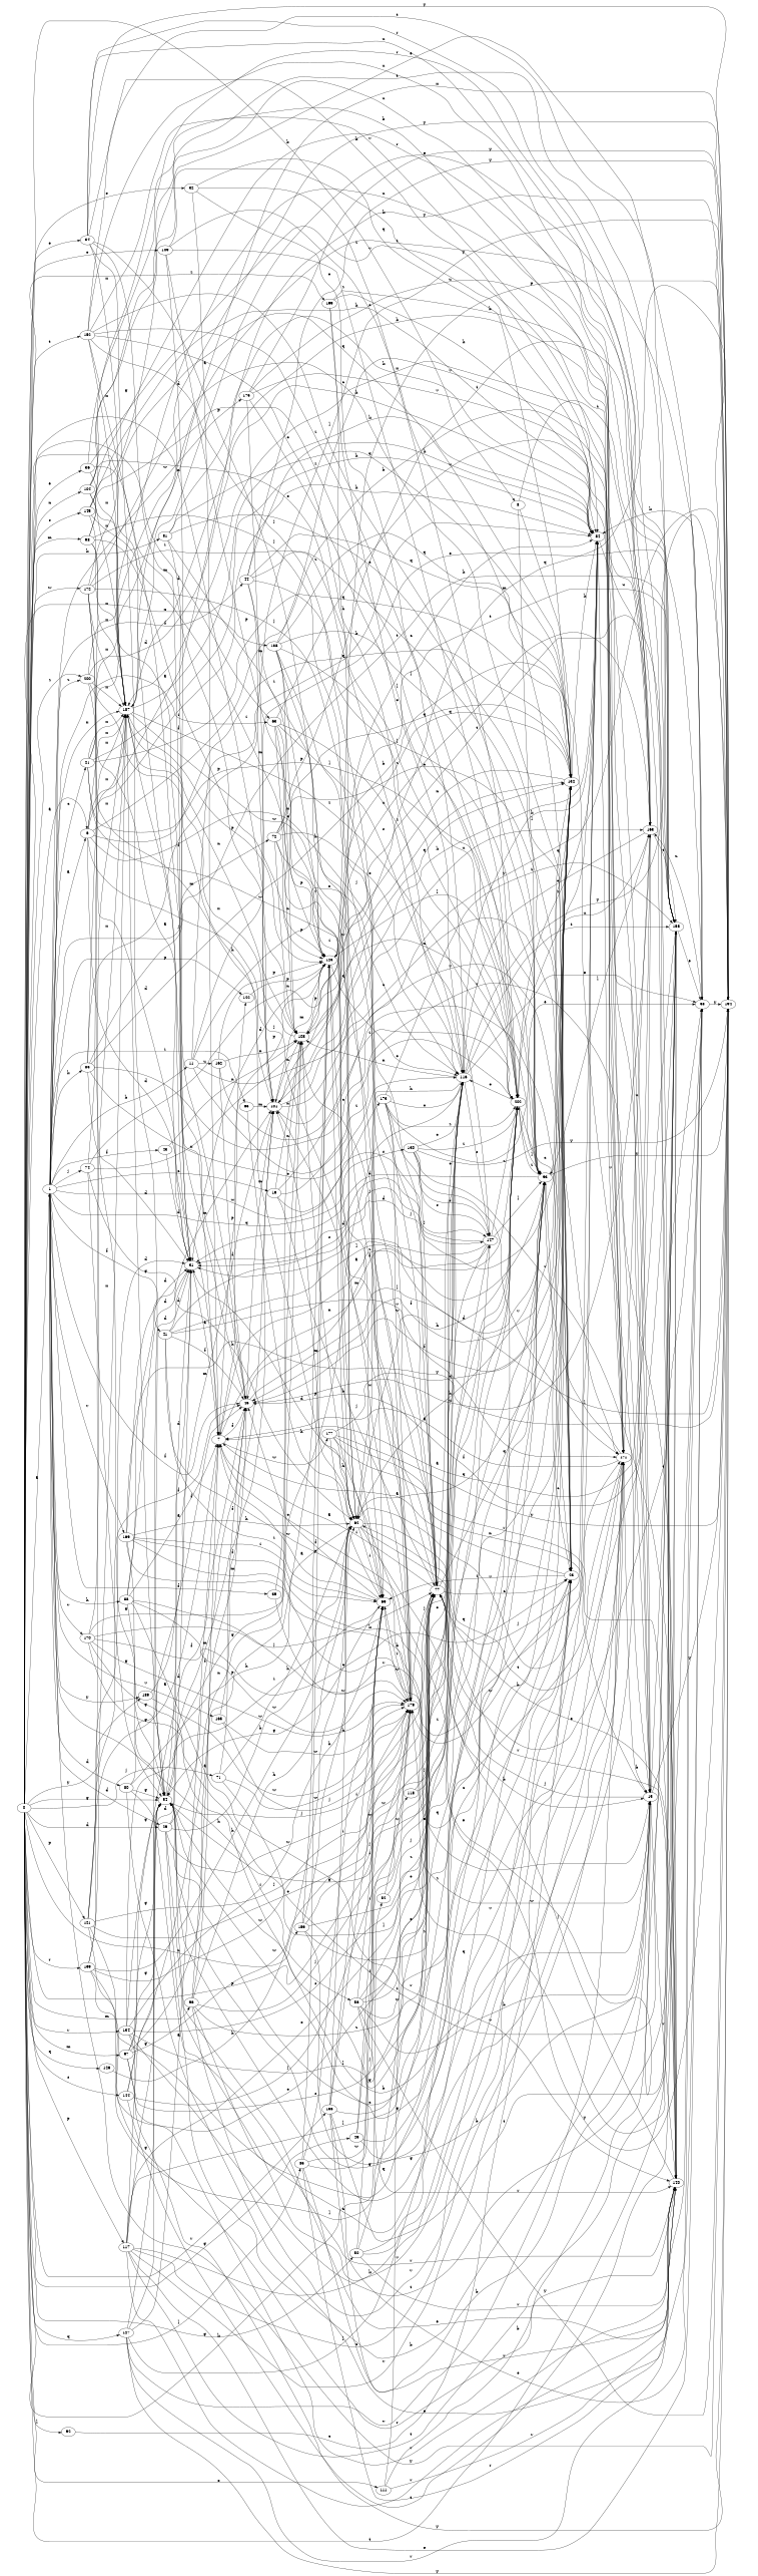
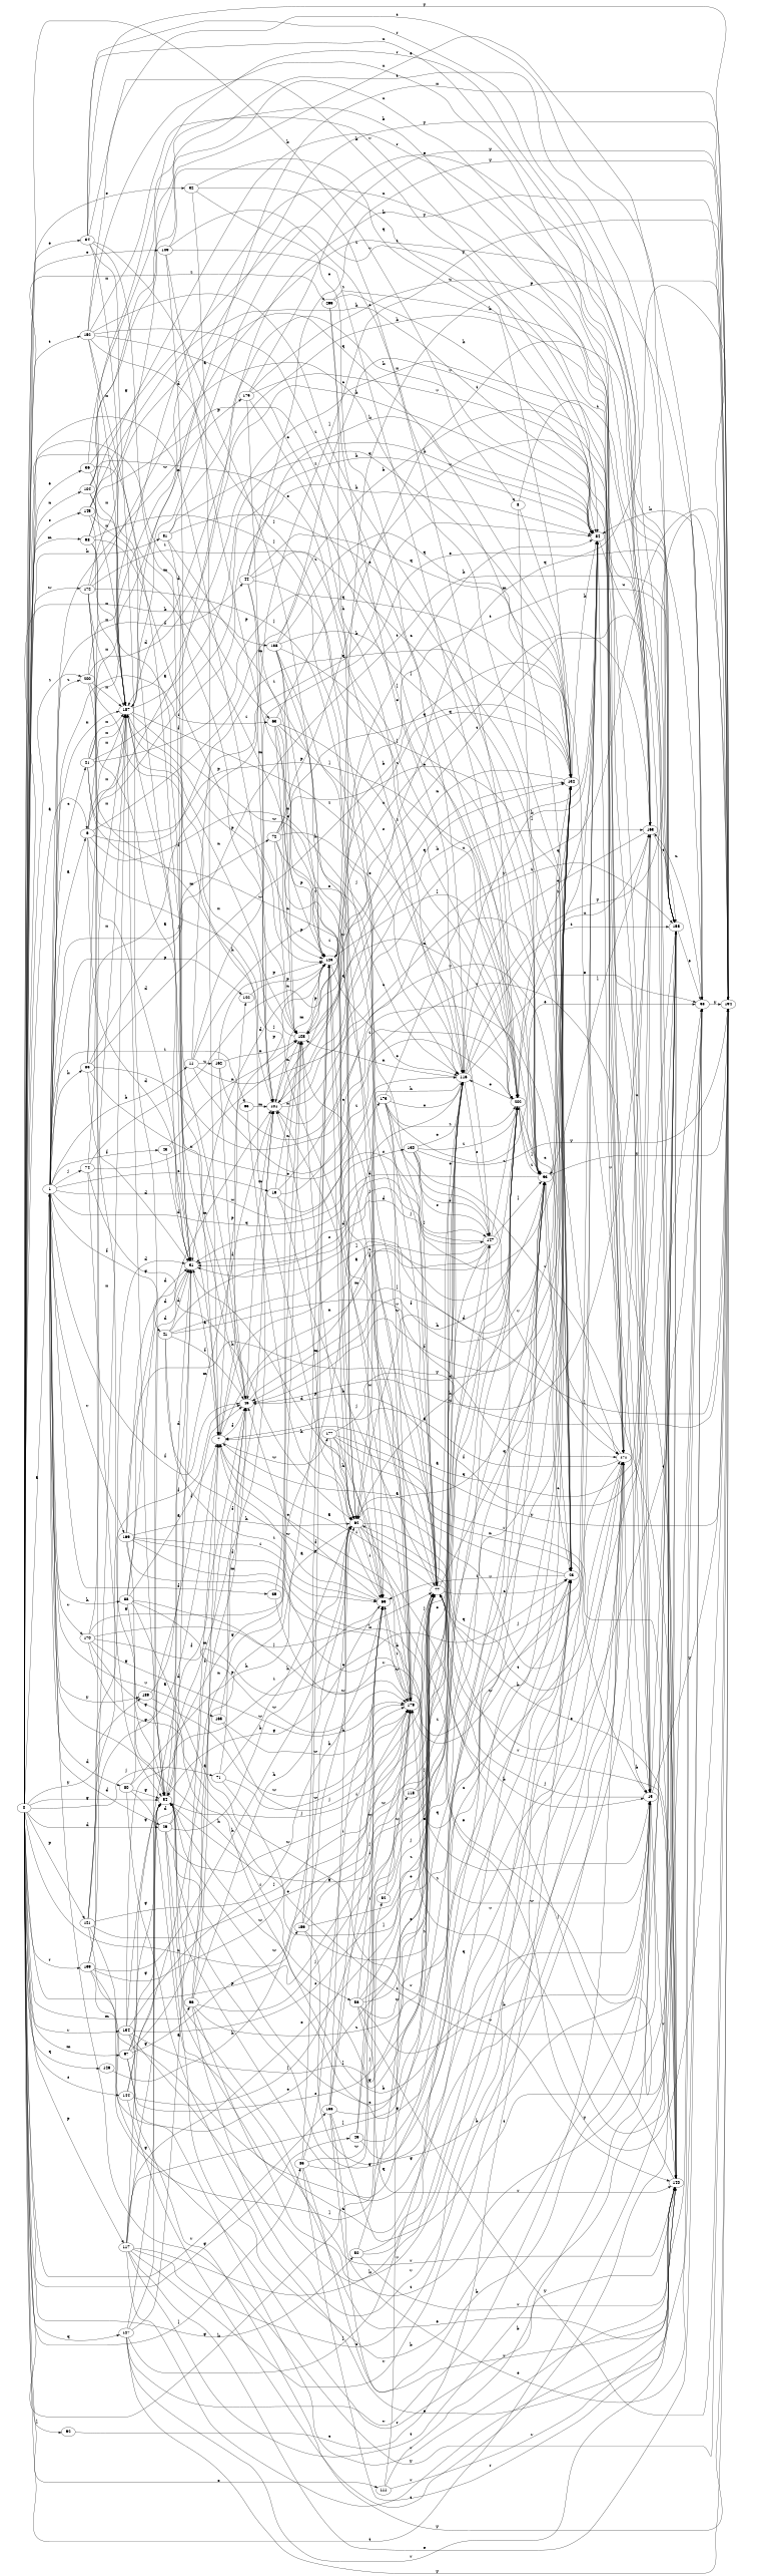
  strict digraph {
    rankdir=LR
    0
    1
    6
    8
    29
    32
    34
    36
    49
    50
    54
    63
    71
    81
    82
    85
    92
    96
    97
    98
    101
    104
    108
    109
    111
    117
    118
    121
    126
    127
    134
    136
    139
    144
    145
    152
    155
    159
    172
    185
    189
-   199
+   199 [label=299]
    200
    11
    19
    21
    n47 [label=80]
    39
    41
    43
    44
    46
    55
    56
    65
    72
    74
    83
    122
    130
    165
    169
    170
    173
    175
    187
    194
    15
    31
    77
    84
    116
    132
    93
    179
    62
    171
    7
    202
    123
    140
    163
    69
    38
    23
    147
    162
    177
    0 -> 1 [label=a]
    0 -> 6 [label=a]
    0 -> 8 [label=b]
    0 -> 29 [label=d]
    0 -> 32 [label=e]
    0 -> 34 [label=e]
    0 -> 36 [label=e]
    0 -> 49 [label=g]
    0 -> 50 [label=g]
    0 -> 54 [label=g]
    0 -> 63 [label=i]
    0 -> 71 [label=j]
    0 -> 81 [label=k]
    0 -> 82 [label=k]
    0 -> 85 [label=l]
    0 -> 92 [label=l]
    0 -> 96 [label=m]
    0 -> 97 [label=m]
    0 -> 98 [label=m]
    0 -> 101 [label=m]
    0 -> 104 [label=n]
    0 -> 108 [label=n]
    0 -> 109 [label=o]
    0 -> 111 [label=o]
    0 -> 117 [label=p]
    0 -> 118 [label=p]
    0 -> 121 [label=p]
    0 -> 126 [label=q]
    0 -> 127 [label=q]
    0 -> 134 [label=r]
    0 -> 136 [label=r]
    0 -> 139 [label=r]
    0 -> 144 [label=s]
    0 -> 145 [label=s]
    0 -> 152 [label=t]
    0 -> 155 [label=t]
    0 -> 159 [label=u]
    0 -> 172 [label=w]
-   0 -> 185 [label=x]
+   0 -> 185 [label=k]
    0 -> 189 [label=y]
    0 -> 199 [label=z]
    0 -> 200 [label=z]
    1 -> 6 [label=a]
    1 -> 29 [label=d]
    1 -> 63 [label=i]
    1 -> 189 [label=y]
    1 -> 200 [label=z]
    1 -> 11 [label=b]
    1 -> 19 [label=c]
    1 -> 21 [label=c]
    1 -> n47 [label=d]
    1 -> 39 [label=f]
    1 -> 41 [label=f]
    1 -> 43 [label=f]
    1 -> 44 [label=f]
    1 -> 46 [label=f]
    1 -> 55 [label=h]
    1 -> 56 [label=h]
    1 -> 65 [label=i]
    1 -> 72 [label=j]
    1 -> 74 [label=j]
    1 -> 83 [label=k]
    1 -> 122 [label=p]
    1 -> 130 [label=q]
    1 -> 165 [label=v]
    1 -> 169 [label=v]
    1 -> 170 [label=v]
    1 -> 173 [label=w]
    1 -> 175 [label=w]
    1 -> 187 [label=x]
    1 -> 194 [label=y]
    6 -> 187 [label=x]
    6 -> 194 [label=y]
    6 -> 15 [label=b]
    6 -> 31 [label=d]
    6 -> 77 [label=j]
    6 -> 84 [label=k]
    6 -> 116 [label=o]
    6 -> 132 [label=q]
    8 -> 155 [label=t]
    8 -> 132 [label=q]
    8 -> 93 [label=l]
    29 -> 46 [label=f]
    29 -> 15 [label=b]
    29 -> 31 [label=d]
    29 -> 179 [label=w]
    29 -> 62 [label=h]
    29 -> 171 [label=v]
    32 -> 116 [label=o]
    32 -> 132 [label=q]
    32 -> 7 [label=a]
    32 -> 202 [label=z]
    34 -> 54 [label=g]
    34 -> 46 [label=f]
    34 -> 187 [label=x]
    34 -> 194 [label=y]
    34 -> 84 [label=k]
    34 -> 123 [label=p]
    34 -> 140 [label=r]
    34 -> 163 [label=u]
    36 -> 187 [label=x]
    36 -> 15 [label=b]
    36 -> 31 [label=d]
    36 -> 171 [label=v]
    49 -> 179 [label=w]
    49 -> 171 [label=v]
    49 -> 202 [label=z]
    49 -> 69 [label=i]
    50 -> 116 [label=o]
    50 -> 132 [label=q]
    50 -> 171 [label=v]
    50 -> 140 [label=r]
-   50 -> 69 [label=i]
    54 -> 31 [label=d]
    54 -> 77 [label=j]
    54 -> 69 [label=i]
    54 -> 38 [label=e]
    54 -> 23 [label=c]
    63 -> 108 [label=n]
    63 -> 171 [label=v]
    63 -> 202 [label=z]
    63 -> 123 [label=p]
    63 -> 69 [label=i]
    63 -> 147 [label=s]
    71 -> 46 [label=f]
    71 -> 93 [label=l]
    71 -> 179 [label=w]
    71 -> 62 [label=h]
    81 -> 31 [label=d]
    81 -> 84 [label=k]
    81 -> 132 [label=q]
    81 -> 69 [label=i]
    81 -> 23 [label=c]
    82 -> 77 [label=j]
    82 -> 179 [label=w]
    85 -> 15 [label=b]
    85 -> 77 [label=j]
    85 -> 179 [label=w]
    85 -> 123 [label=p]
    85 -> 140 [label=r]
    85 -> 69 [label=i]
    92 -> 23 [label=c]
    96 -> 101 [label=m]
    96 -> 77 [label=j]
    96 -> 132 [label=q]
    96 -> 62 [label=h]
    96 -> 171 [label=v]
    96 -> 7 [label=a]
    96 -> 202 [label=z]
    97 -> 54 [label=g]
    97 -> 46 [label=f]
    97 -> 194 [label=y]
    97 -> 179 [label=w]
    97 -> 123 [label=p]
    97 -> 147 [label=s]
    98 -> 187 [label=x]
    98 -> 77 [label=j]
    98 -> 7 [label=a]
    98 -> 202 [label=z]
    98 -> 123 [label=p]
    98 -> 38 [label=e]
    101 -> 108 [label=n]
    101 -> 155 [label=t]
    101 -> 84 [label=k]
    101 -> 132 [label=q]
    101 -> 171 [label=v]
    101 -> 163 [label=u]
    104 -> 46 [label=f]
    104 -> 187 [label=x]
    104 -> 116 [label=o]
    104 -> 140 [label=r]
    104 -> 163 [label=u]
    108 -> 54 [label=g]
    108 -> 155 [label=t]
    108 -> 187 [label=x]
    108 -> 77 [label=j]
    108 -> 123 [label=p]
    109 -> 31 [label=d]
    109 -> 84 [label=k]
    109 -> 202 [label=z]
    109 -> 123 [label=p]
    109 -> 23 [label=c]
    111 -> 15 [label=b]
    111 -> 179 [label=w]
    111 -> 140 [label=r]
    117 -> 54 [label=g]
    117 -> 155 [label=t]
    117 -> 31 [label=d]
    117 -> 84 [label=k]
    117 -> 116 [label=o]
    117 -> 93 [label=l]
    117 -> 171 [label=v]
    117 -> 140 [label=r]
    117 -> 38 [label=e]
    117 -> 23 [label=c]
    118 -> 77 [label=j]
    118 -> 116 [label=o]
    121 -> 46 [label=f]
    121 -> 187 [label=x]
    121 -> 31 [label=d]
    121 -> 77 [label=j]
    121 -> 116 [label=o]
    121 -> 140 [label=r]
    121 -> 23 [label=c]
    126 -> 62 [label=h]
    127 -> 54 [label=g]
    127 -> 194 [label=y]
    127 -> 31 [label=d]
    127 -> 93 [label=l]
    127 -> 171 [label=v]
    127 -> 7 [label=a]
    127 -> 140 [label=r]
    134 -> 54 [label=g]
    134 -> 101 [label=m]
    134 -> 155 [label=t]
    134 -> 93 [label=l]
    134 -> 140 [label=r]
    134 -> 69 [label=i]
    134 -> 147 [label=s]
    136 -> 155 [label=t]
    136 -> 179 [label=w]
    136 -> 62 [label=h]
    136 -> 202 [label=z]
    136 -> 140 [label=r]
    136 -> 69 [label=i]
    136 -> 38 [label=e]
    139 -> 187 [label=x]
    139 -> 116 [label=o]
    139 -> 93 [label=l]
    139 -> 179 [label=w]
    139 -> 62 [label=h]
    139 -> 7 [label=a]
    144 -> 54 [label=g]
    144 -> 108 [label=n]
    144 -> 155 [label=t]
    144 -> 77 [label=j]
    145 -> 155 [label=t]
    145 -> 187 [label=x]
    145 -> 84 [label=k]
    145 -> 140 [label=r]
    145 -> 69 [label=i]
    152 -> 155 [label=t]
    152 -> 187 [label=x]
    152 -> 77 [label=j]
    152 -> 116 [label=o]
    152 -> 93 [label=l]
    152 -> 171 [label=v]
    152 -> 7 [label=a]
    152 -> 202 [label=z]
    152 -> 163 [label=u]
    155 -> 46 [label=f]
    155 -> 38 [label=e]
    159 -> 15 [label=b]
    159 -> 77 [label=j]
    159 -> 132 [label=q]
    159 -> 62 [label=h]
    159 -> 202 [label=z]
    159 -> 123 [label=p]
    172 -> 54 [label=g]
    172 -> 187 [label=x]
    172 -> 31 [label=d]
    172 -> 77 [label=j]
    172 -> 132 [label=q]
    172 -> 202 [label=z]
    172 -> 23 [label=c]
    185 -> 108 [label=n]
    185 -> 77 [label=j]
    185 -> 132 [label=q]
    185 -> 93 [label=l]
    185 -> 62 [label=h]
    185 -> 171 [label=v]
    185 -> 202 [label=z]
    185 -> 123 [label=p]
    189 -> 46 [label=f]
    189 -> 179 [label=w]
    199 -> 15 [label=b]
    199 -> 84 [label=k]
    199 -> 116 [label=o]
    199 -> 62 [label=h]
    200 -> 101 [label=m]
    200 -> 187 [label=x]
    200 -> 84 [label=k]
    200 -> 62 [label=h]
    200 -> 163 [label=u]
    11 -> 194 [label=y]
    11 -> 116 [label=o]
    11 -> 202 [label=z]
    11 -> 38 [label=e]
    11 -> 23 [label=c]
    11 -> 162 [label=u]
    19 -> 108 [label=n]
    19 -> 194 [label=y]
    19 -> 77 [label=j]
    19 -> 140 [label=r]
    19 -> 147 [label=s]
    21 -> 155 [label=t]
    21 -> 187 [label=x]
    21 -> 194 [label=y]
    21 -> 84 [label=k]
    21 -> 132 [label=q]
    21 -> 93 [label=l]
    21 -> 179 [label=w]
    n47 -> 54 [label=g]
    n47 -> 101 [label=m]
    n47 -> 62 [label=h]
    n47 -> 140 [label=r]
    n47 -> 38 [label=e]
    39 -> 108 [label=n]
    39 -> 179 [label=w]
    41 -> 46 [label=f]
    41 -> 31 [label=d]
    41 -> 93 [label=l]
    41 -> 179 [label=w]
    41 -> 171 [label=v]
    41 -> 69 [label=i]
    41 -> 147 [label=s]
    43 -> 108 [label=n]
    43 -> 31 [label=d]
    44 -> 101 [label=m]
    44 -> 194 [label=y]
    44 -> 84 [label=k]
    44 -> 132 [label=q]
    44 -> 93 [label=l]
    44 -> 69 [label=i]
    44 -> 23 [label=c]
    46 -> 101 [label=m]
    46 -> 187 [label=x]
    46 -> 93 [label=l]
    46 -> 163 [label=u]
    55 -> 54 [label=g]
    55 -> 101 [label=m]
    55 -> 31 [label=d]
    55 -> 179 [label=w]
    55 -> 171 [label=v]
    55 -> 7 [label=a]
    55 -> 140 [label=r]
    56 -> 194 [label=y]
    56 -> 15 [label=b]
    56 -> 116 [label=o]
    56 -> 132 [label=q]
    56 -> 202 [label=z]
    56 -> 140 [label=r]
    56 -> 69 [label=i]
    56 -> 23 [label=c]
    65 -> 101 [label=m]
    65 -> 62 [label=h]
    72 -> 108 [label=n]
    72 -> 155 [label=t]
    72 -> 116 [label=o]
    72 -> 132 [label=q]
    72 -> 179 [label=w]
    72 -> 123 [label=p]
    72 -> 23 [label=c]
    74 -> 54 [label=g]
    74 -> 187 [label=x]
    74 -> 132 [label=q]
    74 -> 62 [label=h]
    74 -> 163 [label=u]
    83 -> 155 [label=t]
    83 -> 187 [label=x]
    83 -> 15 [label=b]
    83 -> 31 [label=d]
    83 -> 84 [label=k]
    83 -> 116 [label=o]
    83 -> 23 [label=c]
    122 -> 123 [label=p]
    130 -> 194 [label=y]
    130 -> 77 [label=j]
    130 -> 116 [label=o]
    130 -> 171 [label=v]
    130 -> 202 [label=z]
    130 -> 140 [label=r]
    130 -> 147 [label=s]
    165 -> 46 [label=f]
    165 -> 77 [label=j]
    165 -> 179 [label=w]
    169 -> 54 [label=g]
    169 -> 194 [label=y]
    169 -> 15 [label=b]
    169 -> 31 [label=d]
    169 -> 84 [label=k]
    169 -> 62 [label=h]
    169 -> 69 [label=i]
    169 -> 38 [label=e]
    170 -> 155 [label=t]
    170 -> 187 [label=x]
    170 -> 15 [label=b]
    170 -> 77 [label=j]
    170 -> 116 [label=o]
    170 -> 179 [label=w]
    170 -> 23 [label=c]
    173 -> 155 [label=t]
    173 -> 77 [label=j]
    173 -> 116 [label=o]
    173 -> 179 [label=w]
    173 -> 202 [label=z]
    173 -> 38 [label=e]
    173 -> 147 [label=s]
    175 -> 101 [label=m]
    175 -> 194 [label=y]
    175 -> 93 [label=l]
    175 -> 171 [label=v]
    175 -> 163 [label=u]
    187 -> 54 [label=g]
    187 -> 108 [label=n]
    187 -> 15 [label=b]
    187 -> 84 [label=k]
    187 -> 179 [label=w]
    187 -> 202 [label=z]
    187 -> 123 [label=p]
    187 -> 38 [label=e]
    194 -> 101 [label=m]
    194 -> 187 [label=x]
    194 -> 31 [label=d]
    194 -> 123 [label=p]
    15 -> 155 [label=t]
    15 -> 187 [label=x]
    15 -> 194 [label=y]
    15 -> 77 [label=j]
    15 -> 179 [label=w]
    15 -> 140 [label=r]
    31 -> 7 [label=a]
    77 -> 101 [label=m]
    77 -> 194 [label=y]
    77 -> 116 [label=o]
    77 -> 132 [label=q]
    77 -> 7 [label=a]
    77 -> 38 [label=e]
    77 -> 23 [label=c]
    84 -> 46 [label=f]
    84 -> 77 [label=j]
    84 -> 171 [label=v]
    84 -> 202 [label=z]
    84 -> 163 [label=u]
    116 -> 108 [label=n]
    116 -> 155 [label=t]
    116 -> 194 [label=y]
    116 -> 84 [label=k]
    116 -> 62 [label=h]
    116 -> 38 [label=e]
    116 -> 147 [label=s]
    132 -> 54 [label=g]
    132 -> 108 [label=n]
    132 -> 46 [label=f]
    132 -> 31 [label=d]
    132 -> 84 [label=k]
    93 -> 108 [label=n]
    93 -> 194 [label=y]
    93 -> 31 [label=d]
    93 -> 132 [label=q]
    93 -> 62 [label=h]
    93 -> 202 [label=z]
    93 -> 23 [label=c]
    179 -> 31 [label=d]
    179 -> 77 [label=j]
    179 -> 69 [label=i]
    62 -> 101 [label=m]
    62 -> 108 [label=n]
    62 -> 155 [label=t]
    62 -> 15 [label=b]
    62 -> 132 [label=q]
    62 -> 171 [label=v]
    62 -> 140 [label=r]
    62 -> 69 [label=i]
    171 -> 54 [label=g]
    171 -> 15 [label=b]
    171 -> 93 [label=l]
    171 -> 7 [label=a]
    171 -> 163 [label=u]
    7 -> 46 [label=f]
    7 -> 122 [label=p]
    7 -> 202 [label=z]
    7 -> 123 [label=p]
    7 -> 38 [label=e]
    7 -> 177 [label=w]
    202 -> 116 [label=o]
    202 -> 93 [label=l]
    202 -> 62 [label=h]
    202 -> 163 [label=u]
    202 -> 23 [label=c]
    123 -> 101 [label=m]
    123 -> 31 [label=d]
    123 -> 84 [label=k]
    123 -> 116 [label=o]
    123 -> 132 [label=q]
    123 -> 93 [label=l]
    123 -> 179 [label=w]
    123 -> 62 [label=h]
    140 -> 77 [label=j]
    140 -> 62 [label=h]
    163 -> 54 [label=g]
    163 -> 155 [label=t]
    163 -> 116 [label=o]
    163 -> 93 [label=l]
    163 -> 7 [label=a]
    69 -> 54 [label=g]
    69 -> 46 [label=f]
    69 -> 179 [label=w]
    69 -> 7 [label=a]
    38 -> 194 [label=y]
    38 -> 84 [label=k]
    38 -> 163 [label=u]
    23 -> 54 [label=g]
    23 -> 179 [label=w]
    23 -> 7 [label=a]
    23 -> 69 [label=i]
    147 -> 54 [label=g]
    147 -> 46 [label=f]
    147 -> 31 [label=d]
    147 -> 93 [label=l]
    147 -> 7 [label=a]
    147 -> 202 [label=z]
    162 -> 108 [label=n]
    162 -> 46 [label=f]
    162 -> 202 [label=z]
    162 -> 123 [label=p]
    177 -> 194 [label=y]
    177 -> 15 [label=n]
    177 -> 132 [label=q]
    177 -> 62 [label=h]
    177 -> 140 [label=r]
    177 -> 69 [label=i]
  }
